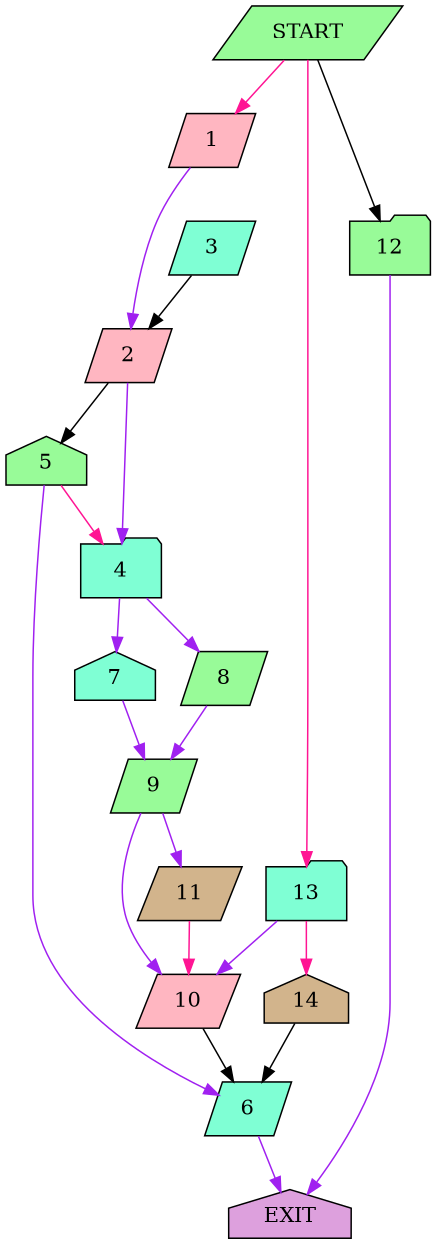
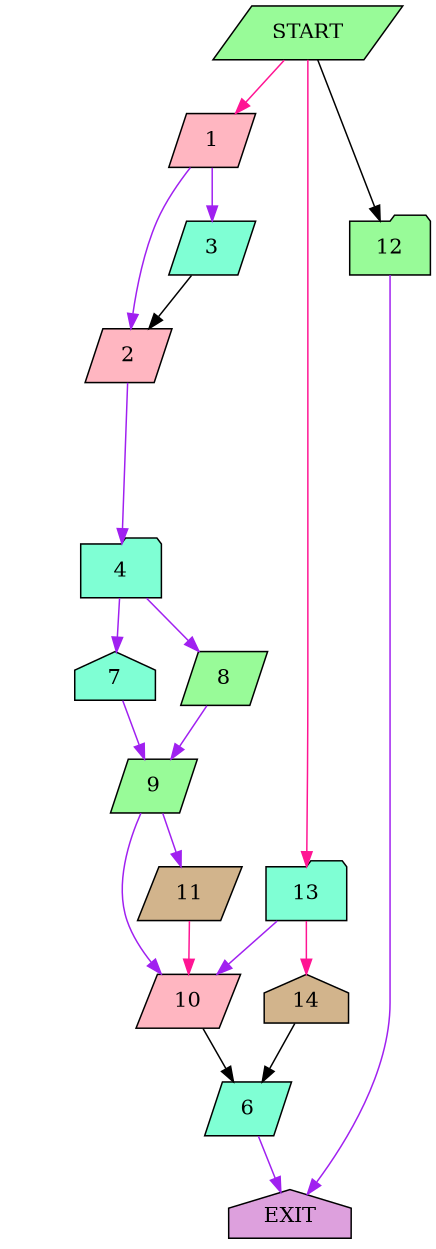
  digraph {
    node [fillcolor=palegreen shape=parallelogram style=filled]
    edge [color=purple]
    n1 [label=START]
    1 [fillcolor=lightpink]
    12 [shape=folder]
    13 [fillcolor=aquamarine shape=folder]
    2 [fillcolor=lightpink]
    3 [fillcolor=aquamarine]
    n7 [fillcolor=plum label=EXIT shape=house]
    10 [fillcolor=lightpink]
    14 [fillcolor=tan shape=house]
    4 [fillcolor=aquamarine shape=folder]
-   5 [shape=house]
    7 [fillcolor=aquamarine shape=house]
    8
    6 [fillcolor=aquamarine]
    9
    11 [fillcolor=tan]
    n1 -> 1 [color=deeppink]
    n1 -> 12 [color=black]
    n1 -> 13 [color=deeppink]
    1 -> 2
+   1 -> 3
    12 -> n7
    13 -> 10
    13 -> 14 [color=deeppink]
    2 -> 4
-   2 -> 5 [color=black]
    3 -> 2 [color=black]
    10 -> 6 [color=black]
    14 -> 6 [color=black]
    4 -> 7
    4 -> 8
-   5 -> 4 [color=deeppink]
-   5 -> 6
    7 -> 9
    8 -> 9
    6 -> n7
    9 -> 10
    9 -> 11
    11 -> 10 [color=deeppink]
  }
